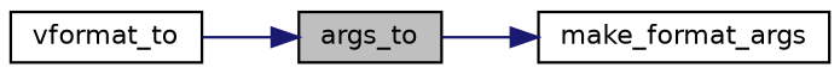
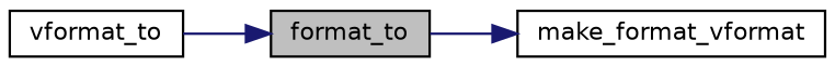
  digraph {
    rankdir=LR
    node [color=black fillcolor=white fontname=Helvetica fontsize=10 shape=record style=filled]
    edge [color=midnightblue fontname=Helvetica fontsize=10 labelfontname=Helvetica labelfontsize=10 style=solid]
-   n1 [fillcolor=grey75 fontcolor=black height=0.2 label=args_to width=0.4]
-   n2 [height=0.2 label=make_format_args width=0.4]
+   n1 [fillcolor=grey75 fontcolor=black height=0.2 label=format_to width=0.4]
+   n2 [height=0.2 label=make_format_vformat width=0.4]
    n3 [height=0.2 label=vformat_to width=0.4]
    n1 -> n2
    n3 -> n1
  }
